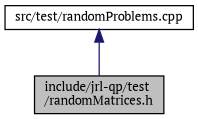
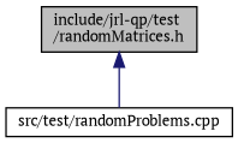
  digraph {
    fontname="PT Serif"
    node [color=black fontname="PT Serif" fontsize=10 shape=record style=filled]
    n1 [fillcolor=grey75 fontcolor=black height=0.2 label="include/jrl-qp/test\l/randomMatrices.h" width=0.4]
    n2 [fillcolor=white height=0.2 label="src/test/randomProblems.cpp" width=0.4]
-   n2 -> n1 [color=midnightblue dir=back fontname="PT Serif" fontsize=10 labelfontname=Helvetica labelfontsize=10 style=solid]
+   n1 -> n2 [color=midnightblue dir=back fontname="PT Serif" fontsize=10 labelfontname=Helvetica labelfontsize=10 style=solid]
  }
